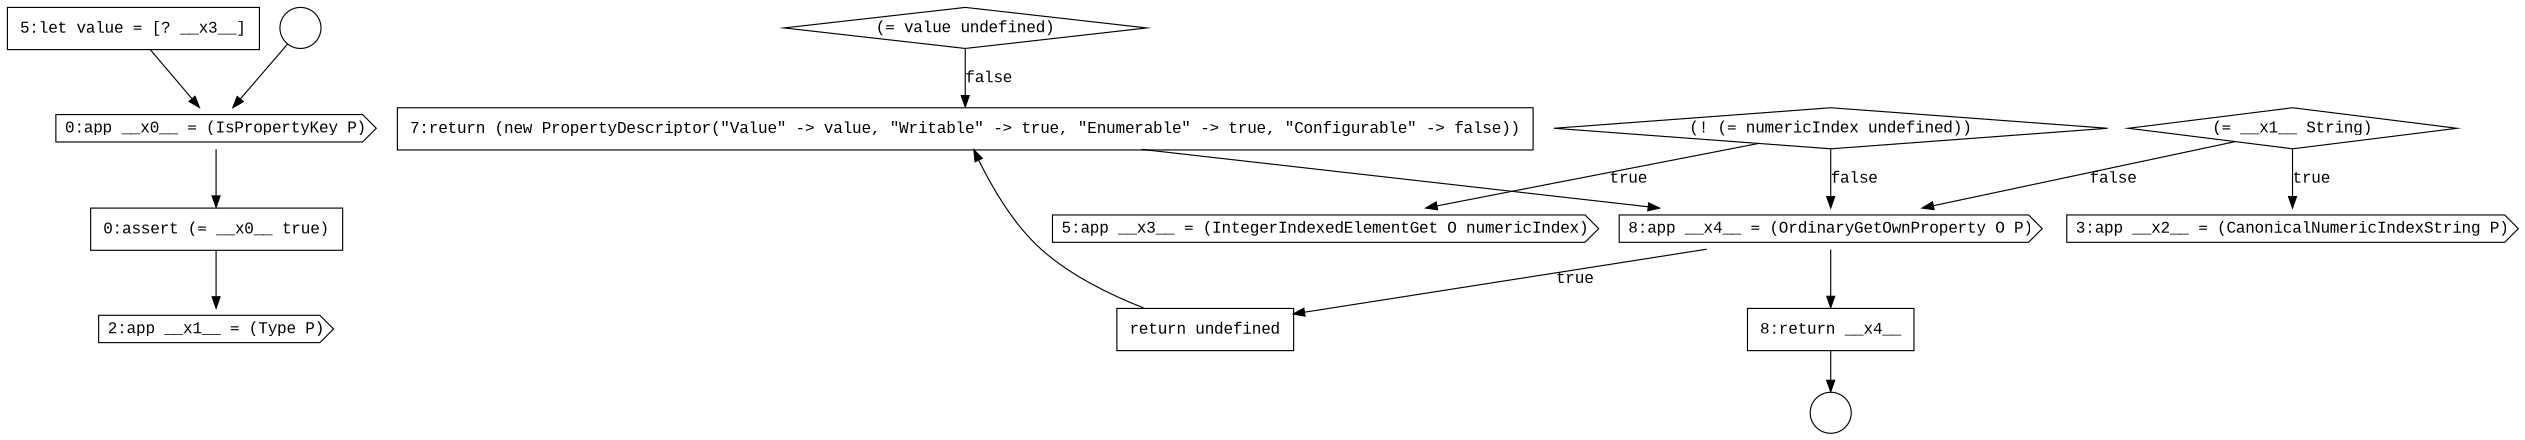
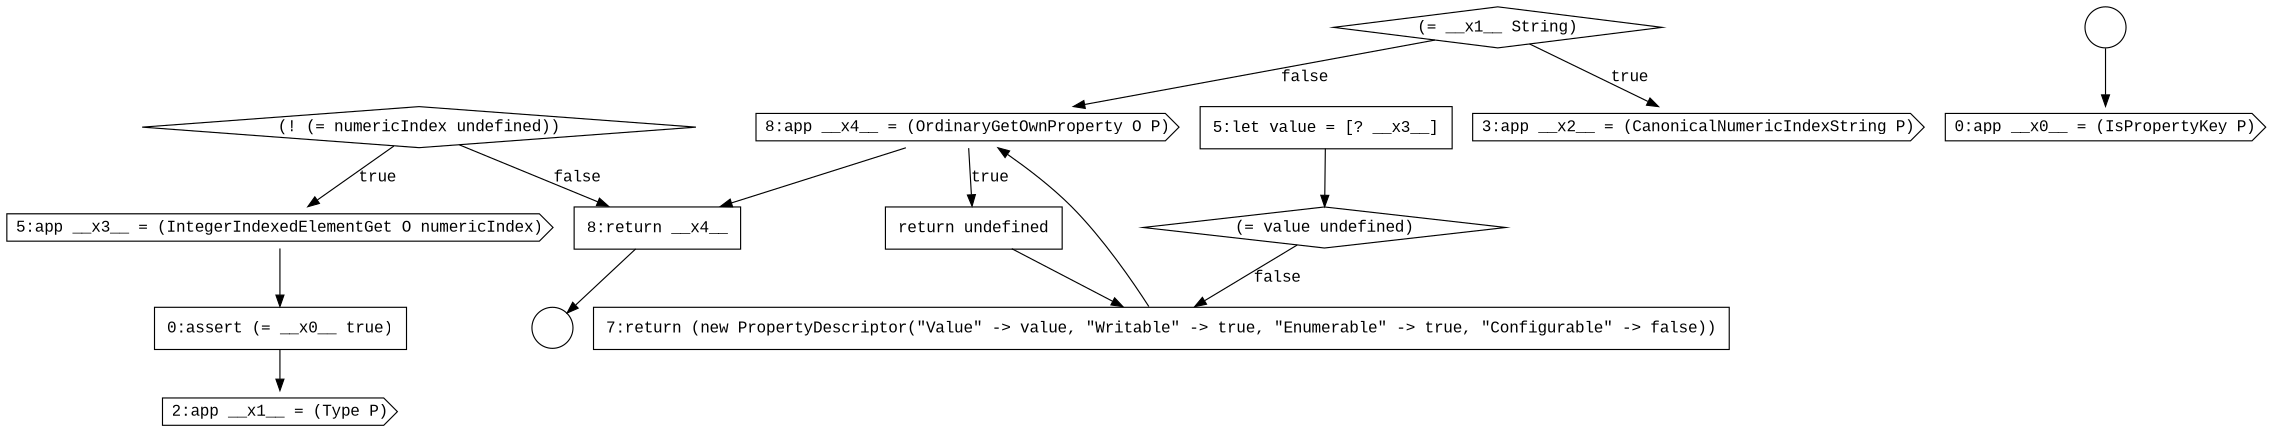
  digraph {
    fontname="Liberation Mono"
    node [color=black fillcolor=white fontname="Liberation Mono" shape=none style=filled]
    edge [color=black fontname="Liberation Mono"]
    n1 [label=<<font color="black">     <table border="0" cellborder="1" cellspacing="0" cellpadding="10">       <tr><td align="left">0:assert (= __x0__ true)</td></tr>     </table>   </font>> margin=0]
    n2 [label=<<font color="black">2:app __x1__ = (Type P)</font>> shape=cds]
    n3 [label=<<font color="black">     <table border="0" cellborder="1" cellspacing="0" cellpadding="10">       <tr><td align="left">5:let value = [? __x3__]</td></tr>     </table>   </font>> margin=0]
    n4 [label=<<font color="black">(= value undefined)</font>> shape=diamond]
    n5 [label=<<font color="black">     <table border="0" cellborder="1" cellspacing="0" cellpadding="10">       <tr><td align="left">7:return (new PropertyDescriptor(&quot;Value&quot; -&gt; value, &quot;Writable&quot; -&gt; true, &quot;Enumerable&quot; -&gt; true, &quot;Configurable&quot; -&gt; false))</td></tr>     </table>   </font>> margin=0]
    n6 [label=<<font color="black">(! (= numericIndex undefined))</font>> shape=diamond]
    n7 [label=<<font color="black">5:app __x3__ = (IntegerIndexedElementGet O numericIndex)</font>> shape=cds]
    n8 [label=<<font color="black">8:app __x4__ = (OrdinaryGetOwnProperty O P)</font>> shape=cds]
    n9 [label=<<font color="black">     <table border="0" cellborder="1" cellspacing="0" cellpadding="10">       <tr><td align="left">8:return __x4__</td></tr>     </table>   </font>> margin=0]
    n10 [label=<<font color="black">     <table border="0" cellborder="1" cellspacing="0" cellpadding="10">       <tr><td align="left">return undefined</td></tr>     </table>   </font>> margin=0]
    n11 [label=<<font color="black">(= __x1__ String)</font>> shape=diamond]
    n12 [label=<<font color="black">3:app __x2__ = (CanonicalNumericIndexString P)</font>> shape=cds]
    n13 [label=" " shape=circle]
    n14 [label=<<font color="black">0:app __x0__ = (IsPropertyKey P)</font>> shape=cds]
    n15 [label=" " shape=circle]
    n1 -> n2
-   n3 -> n14
+   n3 -> n4
    n4 -> n5 [label=<<font color="black">false</font>>]
    n5 -> n8
    n6 -> n7 [label=<<font color="black">true</font>>]
-   n6 -> n8 [label=<<font color="black">false</font>>]
+   n6 -> n9 [label=<<font color="black">false</font>>]
    n8 -> n9
    n8 -> n10 [label=<<font color="black">true</font>>]
    n9 -> n13
    n10 -> n5
    n11 -> n8 [label=<<font color="black">false</font>>]
    n11 -> n12 [label=<<font color="black">true</font>>]
-   n14 -> n1
+   n7 -> n1
    n15 -> n14
  }
